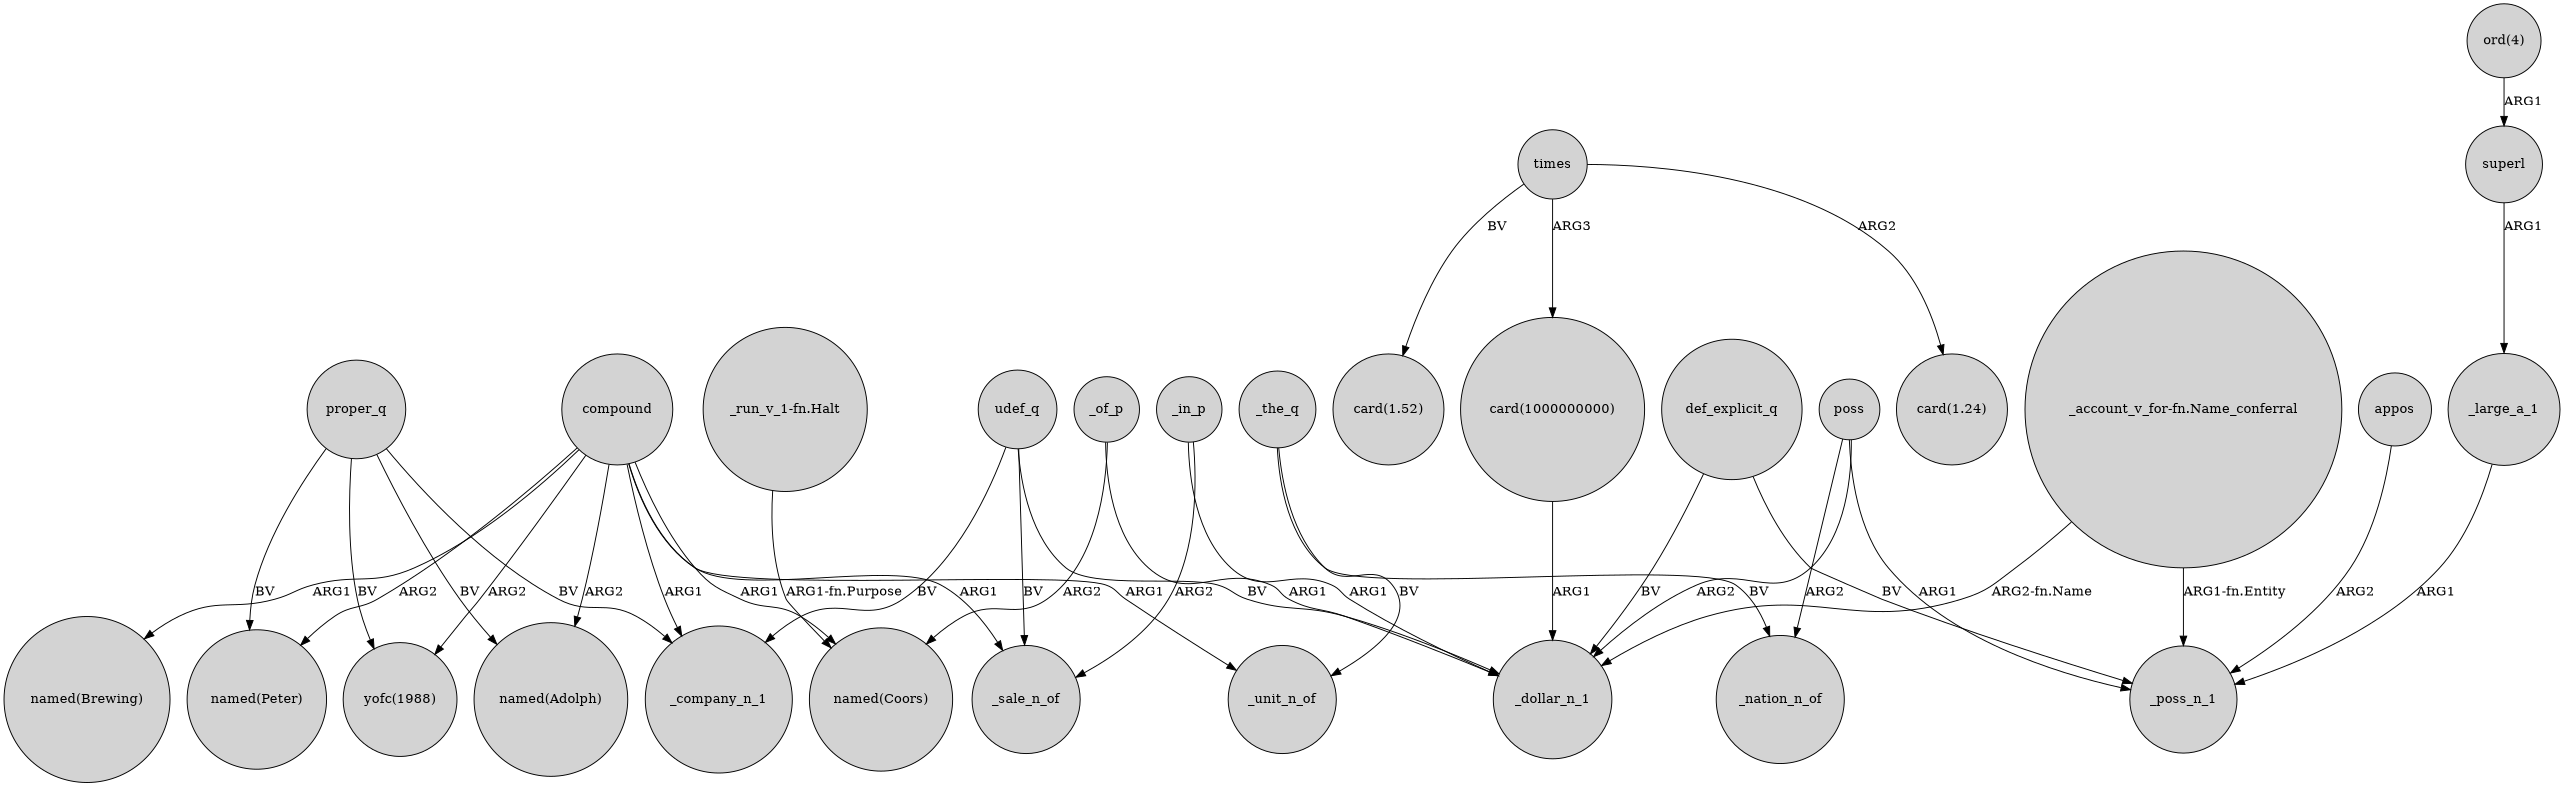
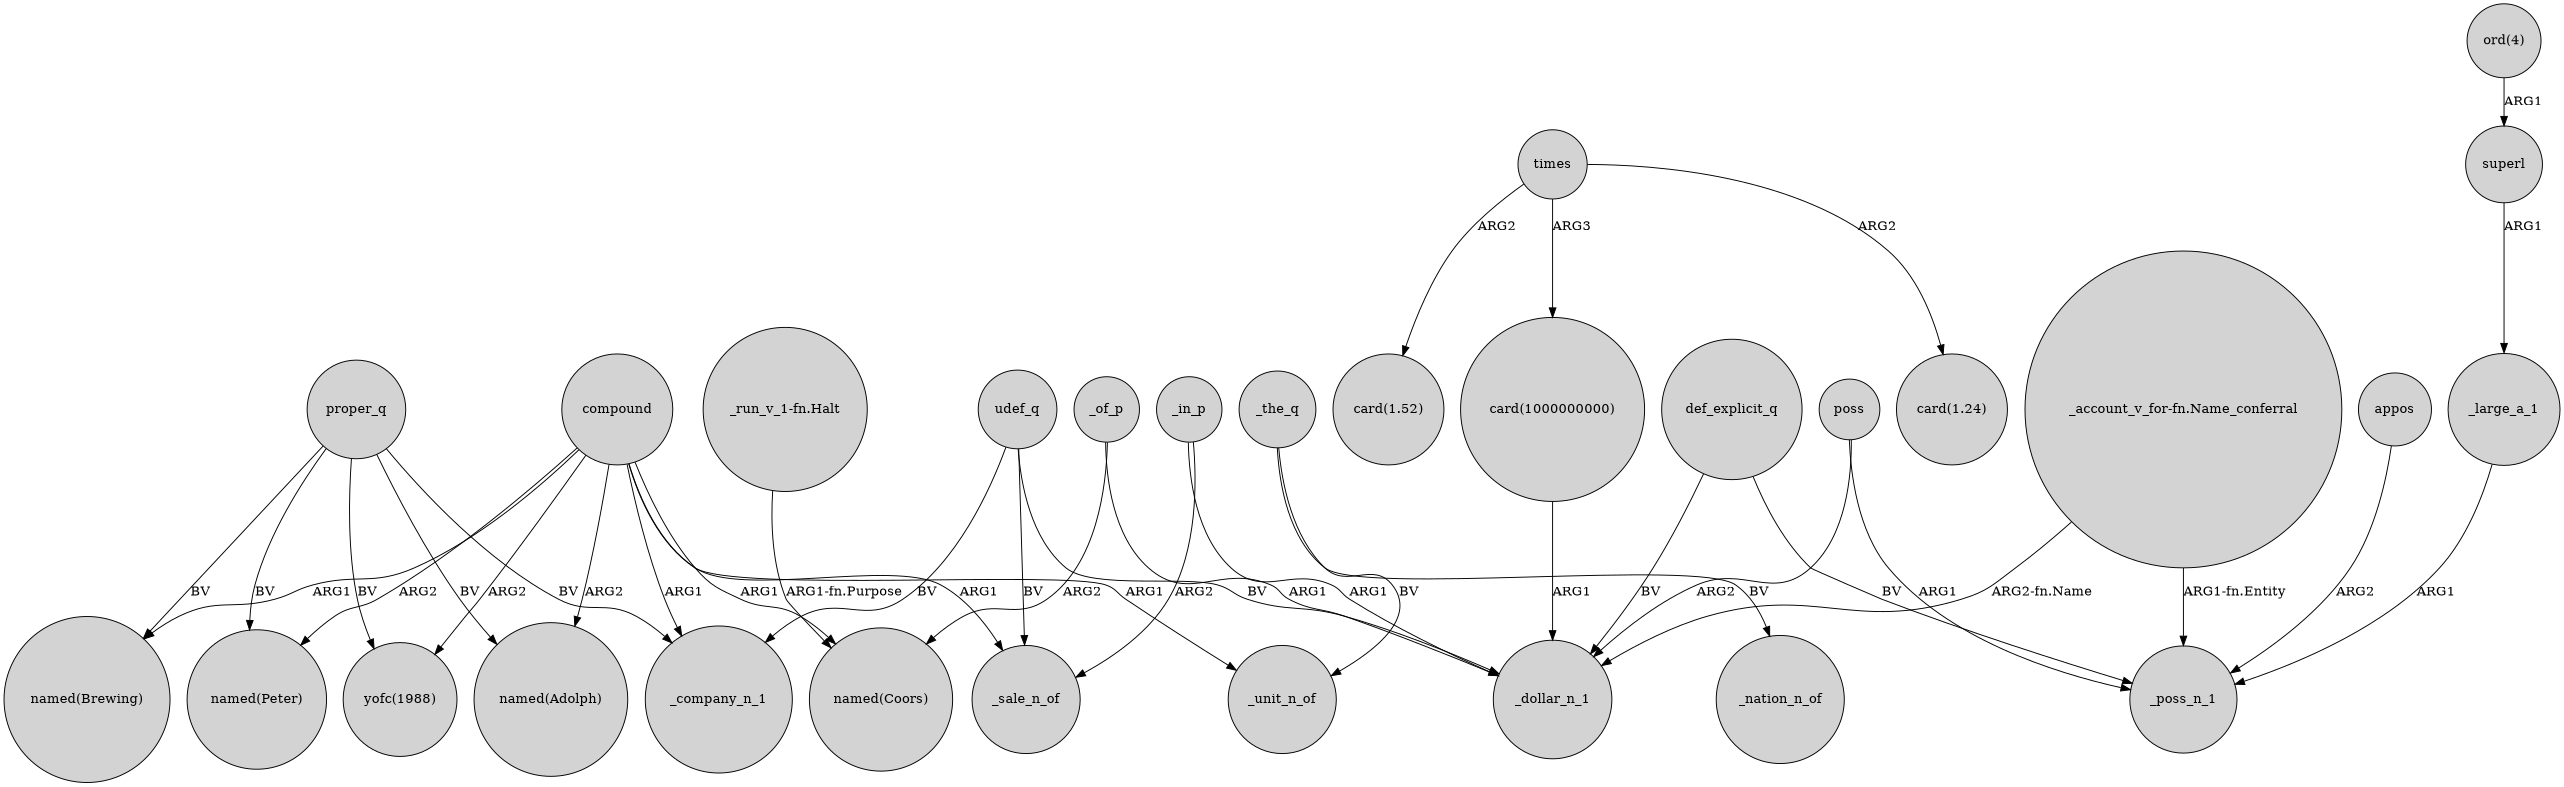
  digraph {
    node [shape=circle style=filled]
    _of_p
    "named(Coors)"
    _dollar_n_1
    def_explicit_q
    n5 [label=_poss_n_1]
    times
    "card(1.52)"
    "card(1000000000)"
    "card(1.24)"
    appos
    proper_q
    "named(Peter)"
    "named(Adolph)"
    "yofc(1988)"
    "named(Brewing)"
    _company_n_1
    udef_q
    _sale_n_of
    _in_p
    _the_q
    _unit_n_of
    _nation_n_of
    compound
    poss
    "_account_v_for-fn.Name_conferral"
    "ord(4)"
    superl
    _large_a_1
    "_run_v_1-fn.Halt"
    _of_p -> "named(Coors)" [label=ARG2]
    _of_p -> _dollar_n_1 [label=ARG1]
    def_explicit_q -> _dollar_n_1 [label=BV]
    def_explicit_q -> n5 [label=BV]
-   times -> "card(1.52)" [label=BV]
+   times -> "card(1.52)" [label=ARG2]
    times -> "card(1000000000)" [label=ARG3]
    times -> "card(1.24)" [label=ARG2]
    "card(1000000000)" -> _dollar_n_1 [label=ARG1]
    appos -> n5 [label=ARG2]
    proper_q -> "named(Peter)" [label=BV]
    proper_q -> "named(Adolph)" [label=BV]
    proper_q -> "yofc(1988)" [label=BV]
+   proper_q -> "named(Brewing)" [label=BV]
    proper_q -> _company_n_1 [label=BV]
    udef_q -> _dollar_n_1 [label=BV]
    udef_q -> _company_n_1 [label=BV]
    udef_q -> _sale_n_of [label=BV]
    _in_p -> _dollar_n_1 [label=ARG1]
    _in_p -> _sale_n_of [label=ARG2]
    _the_q -> _unit_n_of [label=BV]
    _the_q -> _nation_n_of [label=BV]
    compound -> "named(Coors)" [label=ARG1]
    compound -> "named(Peter)" [label=ARG2]
    compound -> "named(Adolph)" [label=ARG2]
    compound -> "yofc(1988)" [label=ARG2]
    compound -> "named(Brewing)" [label=ARG1]
    compound -> _company_n_1 [label=ARG1]
    compound -> _sale_n_of [label=ARG1]
    compound -> _unit_n_of [label=ARG1]
    poss -> _dollar_n_1 [label=ARG2]
    poss -> n5 [label=ARG1]
-   poss -> _nation_n_of [label=ARG2]
    "_account_v_for-fn.Name_conferral" -> _dollar_n_1 [label="ARG2-fn.Name"]
    "_account_v_for-fn.Name_conferral" -> n5 [label="ARG1-fn.Entity"]
    "ord(4)" -> superl [label=ARG1]
    superl -> _large_a_1 [label=ARG1]
    _large_a_1 -> n5 [label=ARG1]
    "_run_v_1-fn.Halt" -> "named(Coors)" [label="ARG1-fn.Purpose"]
  }
